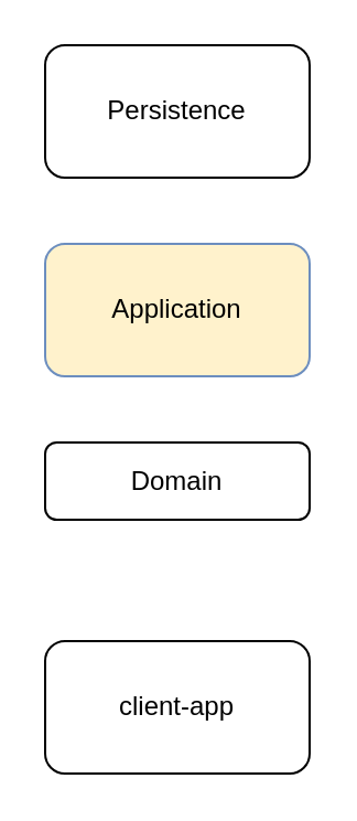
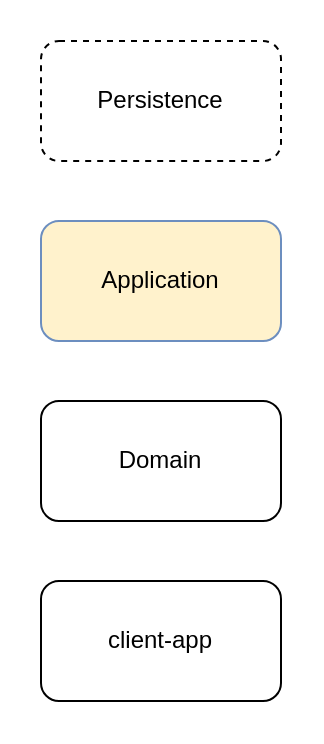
  <mxCell id="0" />
  <mxCell id="1" parent="0" />
  <mxCell id="2" value="Application" style="rounded=1;whiteSpace=wrap;html=1;fillColor=#fff2cc;strokeColor=#6c8ebf;" parent="1" vertex="1"><mxGeometry x="20" y="110" width="120" height="60" as="geometry" /></mxCell>
- <mxCell id="3" value="Domain" style="rounded=1;whiteSpace=wrap;html=1;" parent="1" vertex="1"><mxGeometry x="20" y="200" width="120" height="35" as="geometry" /></mxCell>
+ <mxCell id="3" value="Domain" style="rounded=1;whiteSpace=wrap;html=1;" parent="1" vertex="1"><mxGeometry x="20" y="200" width="120" height="60" as="geometry" /></mxCell>
  <mxCell id="4" value="client-app" style="rounded=1;whiteSpace=wrap;html=1;" parent="1" vertex="1"><mxGeometry x="20" y="290" width="120" height="60" as="geometry" /></mxCell>
- <mxCell id="5" value="Persistence" style="rounded=1;whiteSpace=wrap;html=1;" parent="1" vertex="1"><mxGeometry x="20" y="20" width="120" height="60" as="geometry" /></mxCell>
+ <mxCell id="5" value="Persistence" style="rounded=1;whiteSpace=wrap;html=1;dashed=1;" parent="1" vertex="1"><mxGeometry x="20" y="20" width="120" height="60" as="geometry" /></mxCell>
